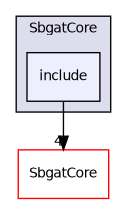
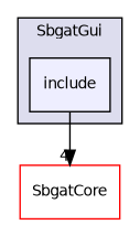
  digraph {
    compound=true
    node [fontname=Helvetica fontsize=10 shape=box style=filled]
    n1 [fillcolor="#eeeeff" label=include pencolor=black]
    n2 [color=red fillcolor=white label=SbgatCore]
    subgraph cluster_1 {
      bgcolor="#ddddee"
      fontname=Helvetica
      fontsize=10
-     label=SbgatCore
+     label=SbgatGui
      pencolor=black
      n1
    }
    n1 -> n2 [headlabel=4 labeldistance=1.5 labelfontname=Helvetica labelfontsize=10]
  }
